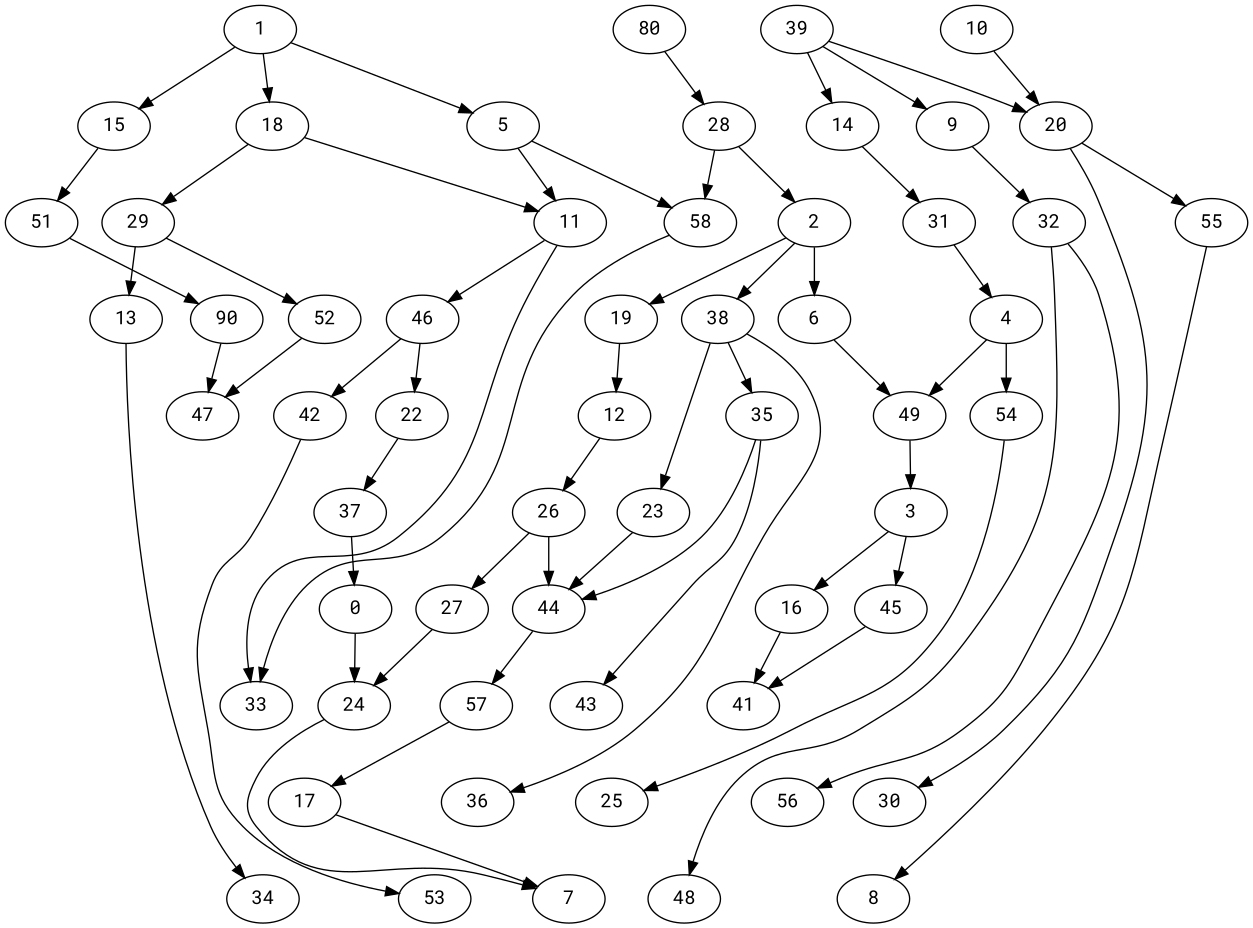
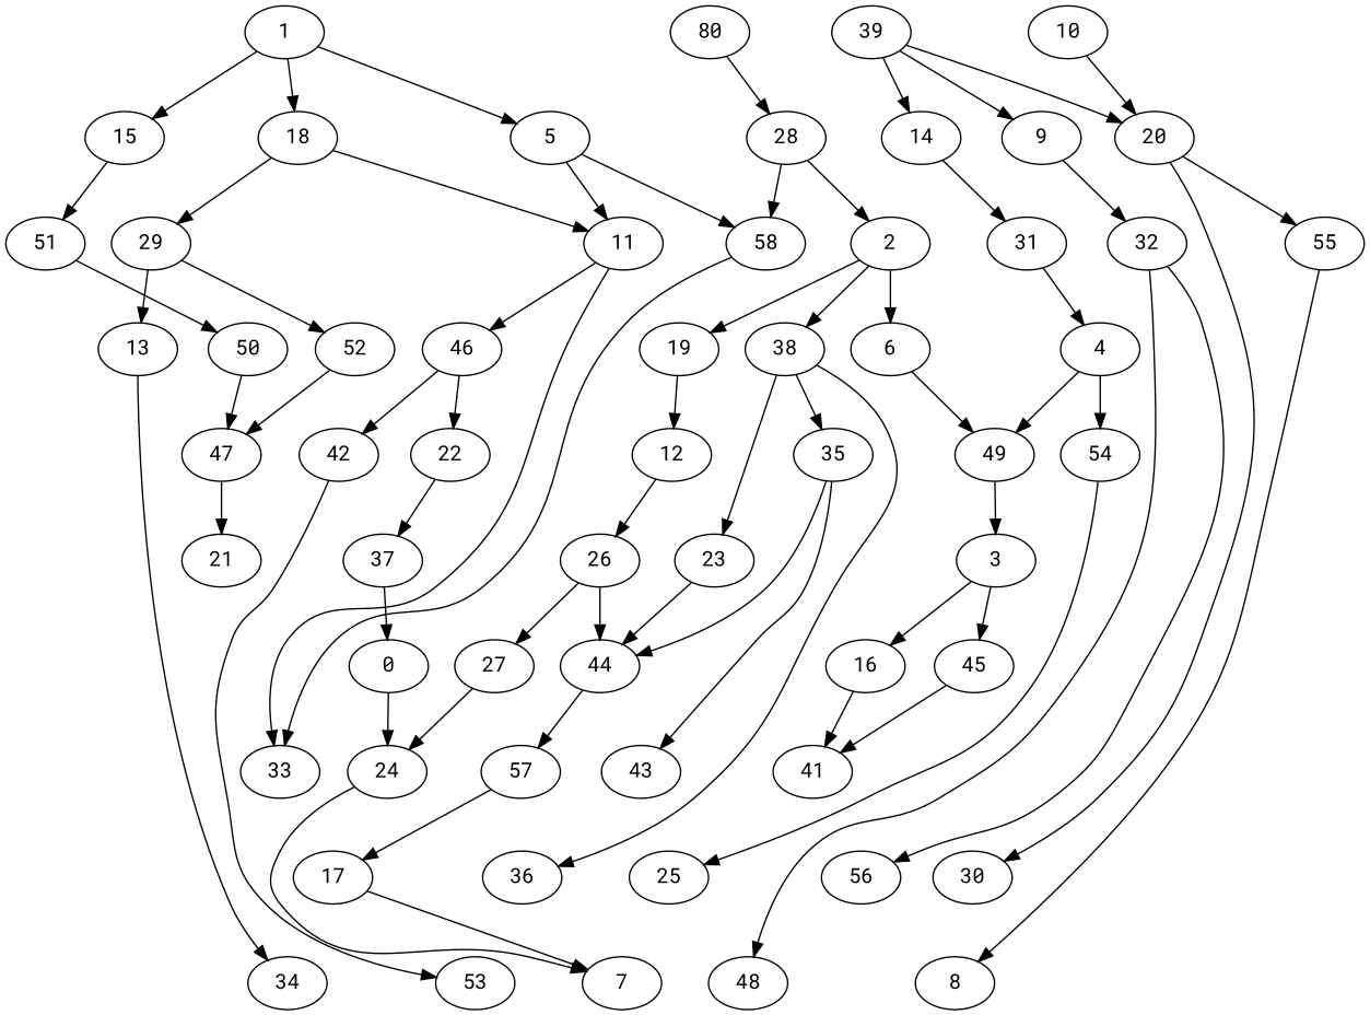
  digraph {
    fontname="Roboto Mono"
    node [fontname="Roboto Mono"]
    edge [fontname="Roboto Mono" weight=0]
    0
    24
    7
    1
    5
    15
    18
    11
    58
    51
    29
    2
    6
    19
    38
    49
    12
    23
    35
    36
    3
    16
    45
    41
    4
    54
    25
    33
    46
    9
    32
    48
    56
    10
    20
    30
    55
    22
    42
    26
    44
    27
    13
    34
    14
    31
-   50 [label=90]
+   50
    17
    52
    8
    37
    57
    28
    47
    43
    39
    n57 [label=80]
    53
+   21
    0 -> 24
    24 -> 7
    1 -> 5
    1 -> 15
    1 -> 18
    5 -> 11
    5 -> 58
    15 -> 51
    18 -> 11
    18 -> 29
    11 -> 33
    11 -> 46
    58 -> 33
    51 -> 50
    29 -> 13
    29 -> 52
    2 -> 6 [weight=2]
    2 -> 19
    2 -> 38
    6 -> 49
    19 -> 12
    38 -> 23
    38 -> 35
    38 -> 36
    49 -> 3
    12 -> 26
    23 -> 44
    35 -> 44
    35 -> 43
    3 -> 16
    3 -> 45
    16 -> 41
    45 -> 41
    4 -> 49
    4 -> 54 [weight=1]
    54 -> 25
    46 -> 22
    46 -> 42
    9 -> 32
    32 -> 48
    32 -> 56
    10 -> 20
    20 -> 30
    20 -> 55
    55 -> 8
    22 -> 37
    42 -> 53
    26 -> 44
    26 -> 27
    44 -> 57
    27 -> 24
    13 -> 34
    14 -> 31
    31 -> 4
    50 -> 47
    17 -> 7
    52 -> 47
    37 -> 0
    57 -> 17
    28 -> 58
    28 -> 2
+   47 -> 21
    39 -> 9
    39 -> 20
    39 -> 14
    n57 -> 28
  }
